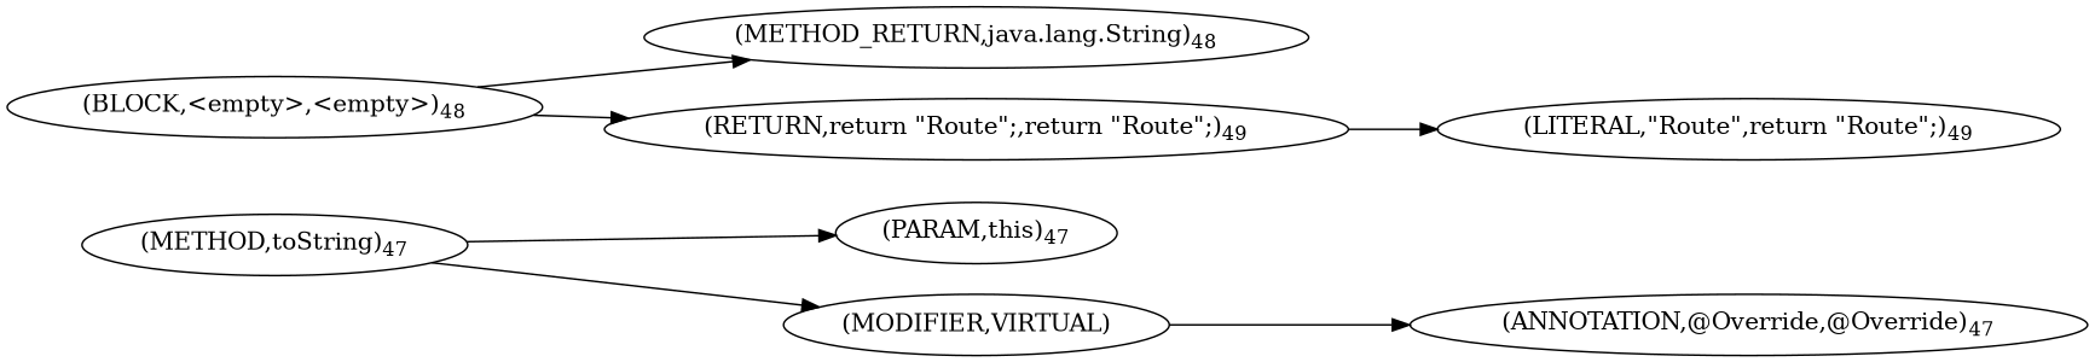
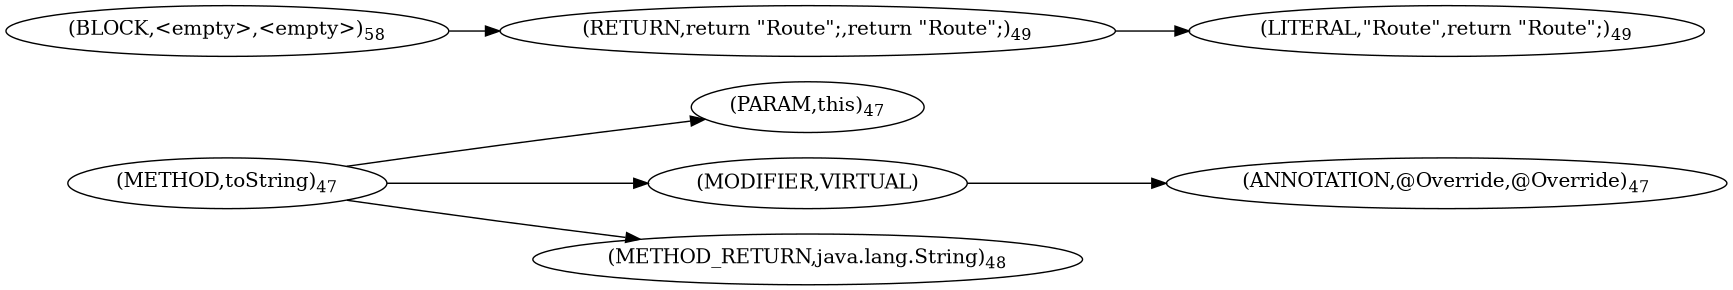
  digraph {
    rankdir=LR
    n1 [label=<(METHOD,toString)<SUB>47</SUB>>]
    n2 [label=<(PARAM,this)<SUB>47</SUB>>]
    n3 [label=<(MODIFIER,VIRTUAL)>]
    n4 [label=<(METHOD_RETURN,java.lang.String)<SUB>48</SUB>>]
-   n5 [label=<(BLOCK,&lt;empty&gt;,&lt;empty&gt;)<SUB>48</SUB>>]
+   n5 [label=<(BLOCK,&lt;empty&gt;,&lt;empty&gt;)<SUB>58</SUB>>]
    n6 [label=<(RETURN,return &quot;Route&quot;;,return &quot;Route&quot;;)<SUB>49</SUB>>]
    n7 [label=<(ANNOTATION,@Override,@Override)<SUB>47</SUB>>]
    n8 [label=<(LITERAL,&quot;Route&quot;,return &quot;Route&quot;;)<SUB>49</SUB>>]
    n1 -> n2
    n1 -> n3
-   n5 -> n4
+   n1 -> n4
    n3 -> n7
    n5 -> n6
    n6 -> n8
  }
